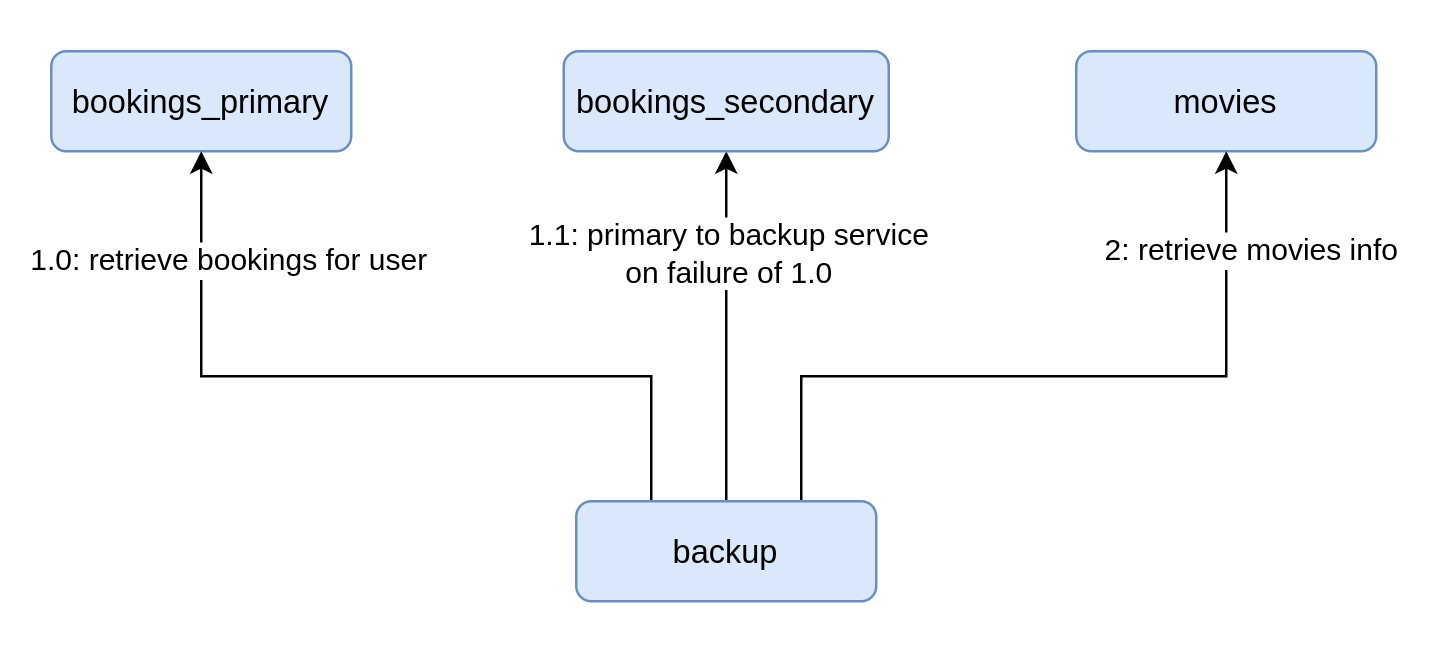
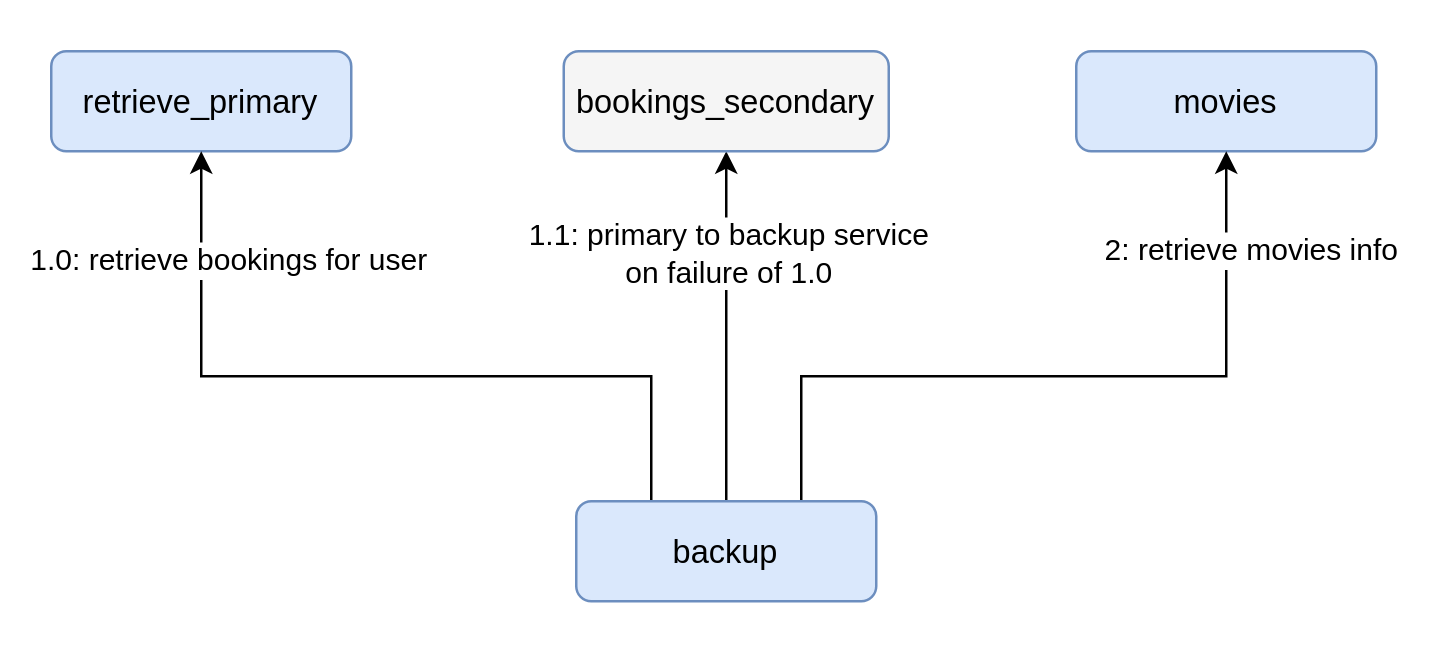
  <mxCell id="0" />
  <mxCell id="1" parent="0" />
- <mxCell id="2" value="bookings_primary" style="rounded=1;whiteSpace=wrap;html=1;fontSize=13;glass=0;strokeWidth=1;shadow=0;fillColor=#dae8fc;strokeColor=#6c8ebf;" parent="1" vertex="1"><mxGeometry x="20" y="20" width="120" height="40" as="geometry" /></mxCell>
+ <mxCell id="2" value="retrieve_primary" style="rounded=1;whiteSpace=wrap;html=1;fontSize=13;glass=0;strokeWidth=1;shadow=0;fillColor=#dae8fc;strokeColor=#6c8ebf;" parent="1" vertex="1"><mxGeometry x="20" y="20" width="120" height="40" as="geometry" /></mxCell>
  <mxCell id="3" value="movies" style="rounded=1;whiteSpace=wrap;html=1;fontSize=13;glass=0;strokeWidth=1;shadow=0;fillColor=#dae8fc;strokeColor=#6c8ebf;" parent="1" vertex="1"><mxGeometry x="430" y="20" width="120" height="40" as="geometry" /></mxCell>
  <mxCell id="4" style="edgeStyle=orthogonalEdgeStyle;rounded=0;orthogonalLoop=1;jettySize=auto;html=1;exitX=0.25;exitY=0;exitDx=0;exitDy=0;entryX=0.5;entryY=1;entryDx=0;entryDy=0;" parent="1" source="9" target="2" edge="1"><mxGeometry relative="1" as="geometry"><Array as="points"><mxPoint x="260" y="150" /><mxPoint x="80" y="150" /></Array></mxGeometry></mxCell>
  <mxCell id="5" value="1.0: retrieve bookings for user" style="edgeLabel;html=1;align=center;verticalAlign=middle;resizable=0;points=[];fontSize=12;" parent="4" vertex="1" connectable="0"><mxGeometry x="0.541" relative="1" as="geometry"><mxPoint x="10" y="-30" as="offset" /></mxGeometry></mxCell>
  <mxCell id="6" style="edgeStyle=orthogonalEdgeStyle;rounded=0;orthogonalLoop=1;jettySize=auto;html=1;exitX=0.75;exitY=0;exitDx=0;exitDy=0;entryX=0.5;entryY=1;entryDx=0;entryDy=0;" parent="1" source="9" target="3" edge="1"><mxGeometry relative="1" as="geometry"><mxPoint x="250" y="150" as="targetPoint" /><Array as="points"><mxPoint x="320" y="150" /><mxPoint x="490" y="150" /></Array></mxGeometry></mxCell>
  <mxCell id="7" value="2: retrieve movies info" style="edgeLabel;html=1;align=center;verticalAlign=middle;resizable=0;points=[];fontSize=12;" parent="6" vertex="1" connectable="0"><mxGeometry x="0.442" y="-1" relative="1" as="geometry"><mxPoint x="8" y="-47" as="offset" /></mxGeometry></mxCell>
  <mxCell id="8" value="" style="edgeStyle=orthogonalEdgeStyle;rounded=0;orthogonalLoop=1;jettySize=auto;html=1;entryX=0.5;entryY=1;entryDx=0;entryDy=0;" parent="1" source="9" target="10" edge="1"><mxGeometry relative="1" as="geometry"><mxPoint x="290" y="130" as="targetPoint" /></mxGeometry></mxCell>
  <mxCell id="9" value="backup" style="rounded=1;whiteSpace=wrap;html=1;fontSize=13;glass=0;strokeWidth=1;shadow=0;fillColor=#dae8fc;strokeColor=#6c8ebf;" parent="1" vertex="1"><mxGeometry x="230" y="200" width="120" height="40" as="geometry" /></mxCell>
- <mxCell id="10" value="bookings_secondary" style="rounded=1;whiteSpace=wrap;html=1;fontSize=13;glass=0;strokeWidth=1;shadow=0;fillColor=#dae8fc;strokeColor=#6c8ebf;" parent="1" vertex="1"><mxGeometry x="225" y="20" width="130" height="40" as="geometry" /></mxCell>
+ <mxCell id="10" value="bookings_secondary" style="rounded=1;whiteSpace=wrap;html=1;fontSize=13;glass=0;strokeWidth=1;shadow=0;fillColor=#f5f5f5;strokeColor=#6c8ebf;" parent="1" vertex="1"><mxGeometry x="225" y="20" width="130" height="40" as="geometry" /></mxCell>
  <mxCell id="11" value="1.1: primary to backup service&lt;br style=&quot;font-size: 12px;&quot;&gt;on failure of 1.0" style="edgeLabel;html=1;align=center;verticalAlign=middle;resizable=0;points=[];fontSize=12;" parent="1" vertex="1" connectable="0"><mxGeometry x="290" y="100" as="geometry" /></mxCell>
